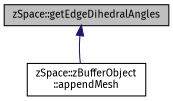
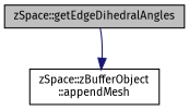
  digraph {
    rankdir=TB
    fontname="Fira Sans"
    node [color=black fontname="Fira Sans" fontsize=10 shape=record style=filled]
    n1 [fillcolor=grey75 fontcolor=black height=0.2 label="zSpace::getEdgeDihedralAngles" width=0.4]
    n2 [fillcolor=white height=0.2 label="zSpace::zBufferObject\l::appendMesh" width=0.4]
-   n1 -> n2 [color=midnightblue dir=back fontname="Fira Sans" fontsize=10 labelfontname=Helvetica labelfontsize=10 style=solid]
+   n2 -> n1 [color=midnightblue dir=back fontname="Fira Sans" fontsize=10 labelfontname=Helvetica labelfontsize=10 style=solid]
  }
